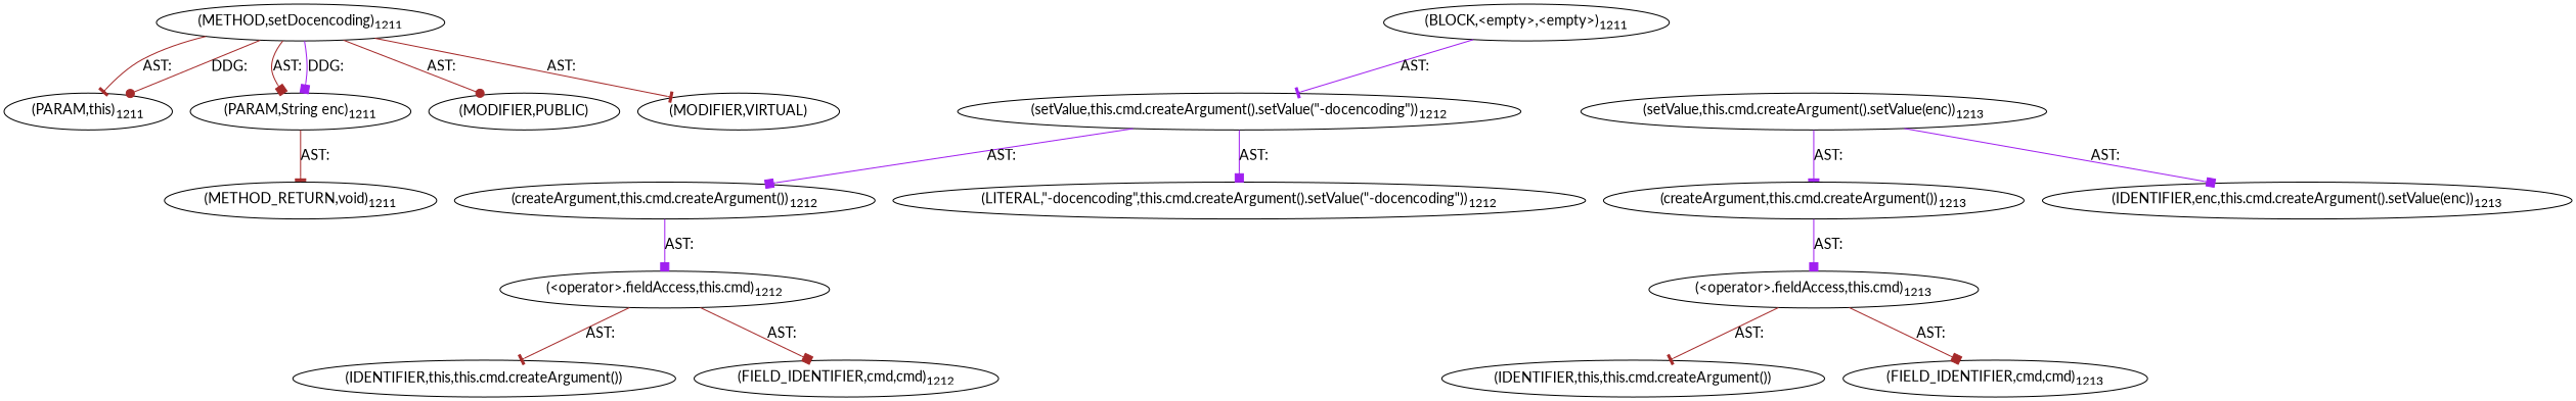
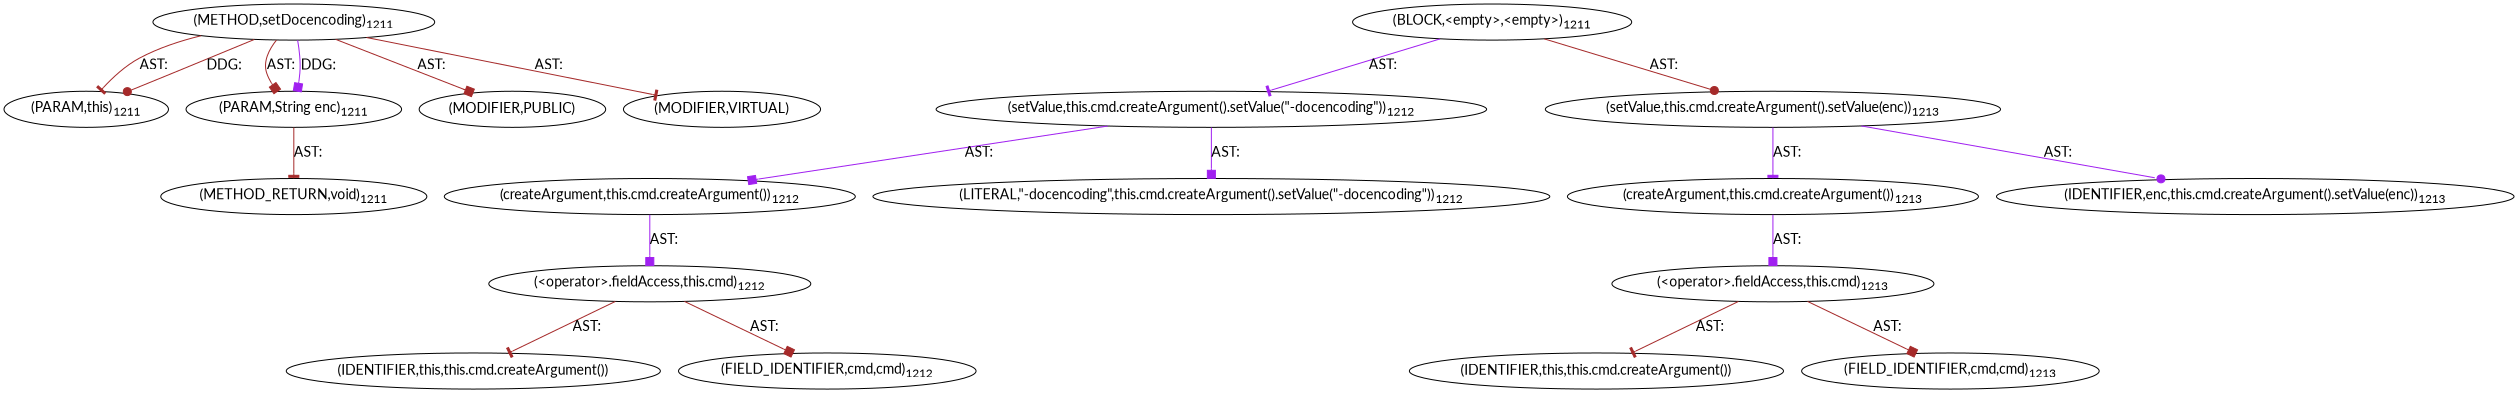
  digraph {
    fontname=Lato
    node [fontname=Lato]
    edge [arrowhead=box color=brown fontname=Lato]
    n1 [label=<(METHOD,setDocencoding)<SUB>1211</SUB>>]
    n2 [label=<(PARAM,this)<SUB>1211</SUB>>]
    n3 [label=<(PARAM,String enc)<SUB>1211</SUB>>]
    n4 [label=<(MODIFIER,PUBLIC)>]
    n5 [label=<(MODIFIER,VIRTUAL)>]
    n6 [label=<(METHOD_RETURN,void)<SUB>1211</SUB>>]
    n7 [label=<(BLOCK,&lt;empty&gt;,&lt;empty&gt;)<SUB>1211</SUB>>]
    n8 [label=<(setValue,this.cmd.createArgument().setValue(&quot;-docencoding&quot;))<SUB>1212</SUB>>]
    n9 [label=<(setValue,this.cmd.createArgument().setValue(enc))<SUB>1213</SUB>>]
    n10 [label=<(createArgument,this.cmd.createArgument())<SUB>1212</SUB>>]
    n11 [label=<(LITERAL,&quot;-docencoding&quot;,this.cmd.createArgument().setValue(&quot;-docencoding&quot;))<SUB>1212</SUB>>]
    n12 [label=<(createArgument,this.cmd.createArgument())<SUB>1213</SUB>>]
    n13 [label=<(IDENTIFIER,enc,this.cmd.createArgument().setValue(enc))<SUB>1213</SUB>>]
    n14 [label=<(&lt;operator&gt;.fieldAccess,this.cmd)<SUB>1212</SUB>>]
    n15 [label=<(IDENTIFIER,this,this.cmd.createArgument())>]
    n16 [label=<(FIELD_IDENTIFIER,cmd,cmd)<SUB>1212</SUB>>]
    n17 [label=<(&lt;operator&gt;.fieldAccess,this.cmd)<SUB>1213</SUB>>]
    n18 [label=<(IDENTIFIER,this,this.cmd.createArgument())>]
    n19 [label=<(FIELD_IDENTIFIER,cmd,cmd)<SUB>1213</SUB>>]
    n1 -> n2 [arrowhead=tee label="AST: "]
    n1 -> n2 [arrowhead=dot label="DDG: "]
    n1 -> n3 [label="AST: "]
    n1 -> n3 [color=purple label="DDG: "]
-   n1 -> n4 [arrowhead=dot label="AST: "]
+   n1 -> n4 [label="AST: "]
    n1 -> n5 [arrowhead=tee label="AST: "]
    n3 -> n6 [arrowhead=tee label="AST: "]
    n7 -> n8 [arrowhead=tee color=purple label="AST: "]
+   n7 -> n9 [arrowhead=dot label="AST: "]
    n8 -> n10 [color=purple label="AST: "]
    n8 -> n11 [color=purple label="AST: "]
    n9 -> n12 [arrowhead=tee color=purple label="AST: "]
-   n9 -> n13 [color=purple label="AST: "]
+   n9 -> n13 [arrowhead=dot color=purple label="AST: "]
    n10 -> n14 [color=purple label="AST: "]
    n12 -> n17 [color=purple label="AST: "]
    n14 -> n15 [arrowhead=tee label="AST: "]
    n14 -> n16 [label="AST: "]
    n17 -> n18 [arrowhead=tee label="AST: "]
    n17 -> n19 [label="AST: "]
  }
